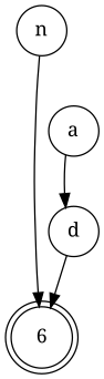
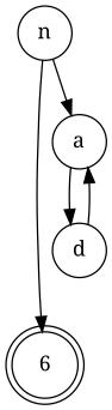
  digraph {
    fontname="Noto Serif"
    node [color=black fontname="Noto Serif" shape=circle]
    edge [fontname="Noto Serif"]
    6 [shape=doublecircle]
    n
    a
    d
    n -> 6
+   n -> a
    a -> d
-   d -> 6
+   d -> a
  }
